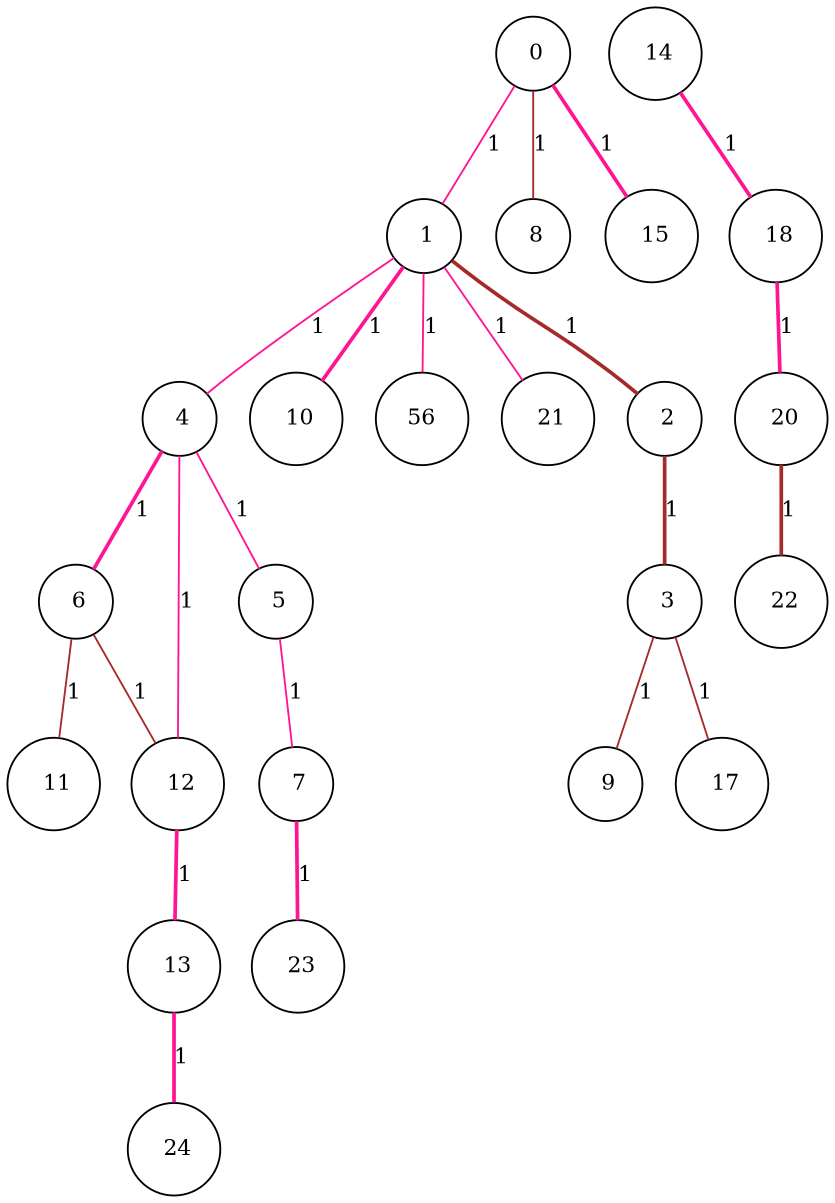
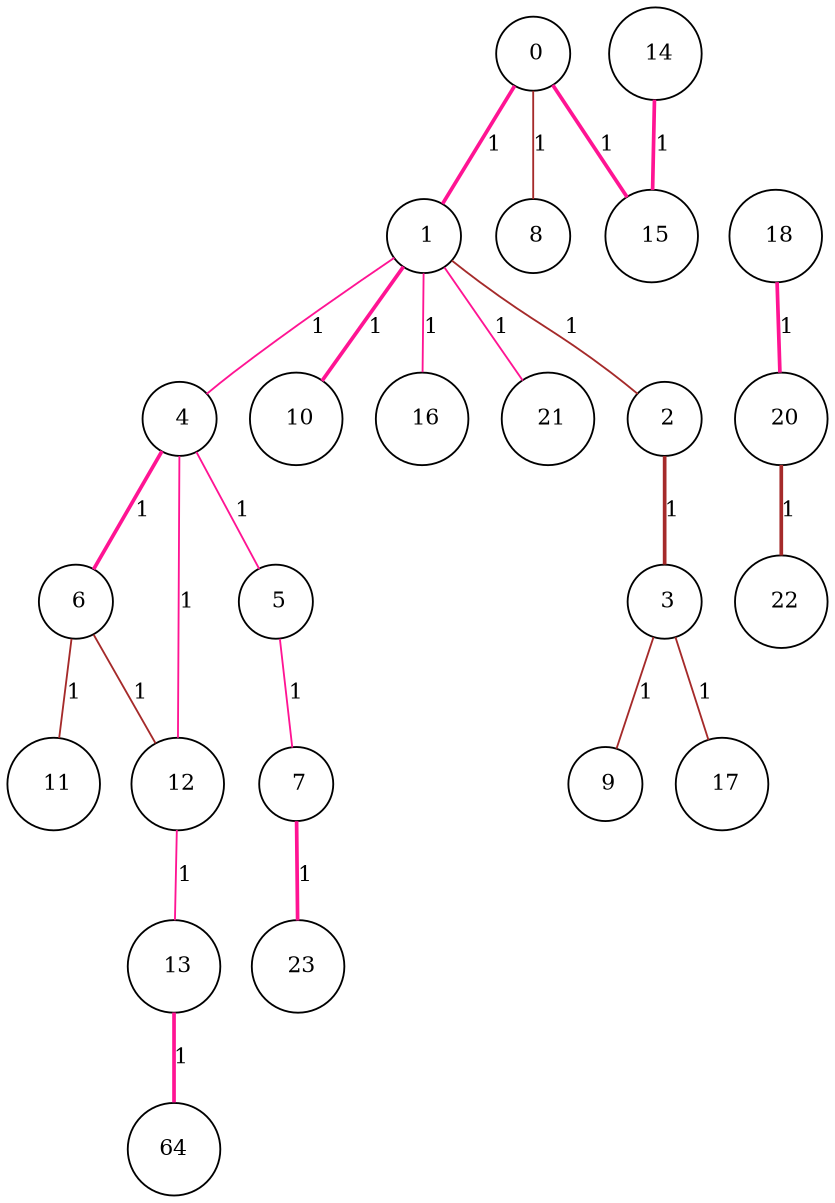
  graph {
    fixedsize="true;"
    node [color=black fontsize=12 hight=.12 shape=circle]
    edge [color=deeppink fontsize=12 style=solid]
    n1 [label=" 0" width=.12]
    n2 [label=" 1" width=.12]
    n3 [label=" 8" width=.12]
    n4 [label=" 15" width=.12]
    n5 [label=" 2" width=.12]
    n6 [label=" 4" width=.12]
    n7 [label=" 10" width=.12]
-   n8 [label=56 width=.12]
+   n8 [label=" 16" width=.12]
    n9 [label=" 21" width=.12]
    n10 [label=" 3" width=.12]
    n11 [label=" 5" width=.12]
    n12 [label=" 6" width=.12]
    n13 [label=" 12" width=.12]
    n14 [label=" 9" width=.12]
    n15 [label=" 17" width=.12]
    n16 [label=" 7" width=.12]
    n17 [label=" 11" width=.12]
    n18 [label=" 13" width=.12]
    n19 [label=" 23" width=.12]
    n20 [label=" 14" width=.12]
    n21 [label=" 18" width=.12]
-   n22 [label=" 24" width=.12]
+   n22 [label=64 width=.12]
    n23 [label=" 20" width=.12]
    n24 [label=" 22" width=.12]
-   n1 -- n2 [label=1]
+   n1 -- n2 [label=1 style=bold]
    n1 -- n3 [color=brown label=1]
    n1 -- n4 [label=1 style=bold]
-   n2 -- n5 [color=brown label=1 style=bold]
+   n2 -- n5 [color=brown label=1]
    n2 -- n6 [label=1]
    n2 -- n7 [label=1 style=bold]
    n2 -- n8 [label=1]
    n2 -- n9 [label=1]
    n5 -- n10 [color=brown label=1 style=bold]
    n6 -- n11 [label=1]
    n6 -- n12 [label=1 style=bold]
    n6 -- n13 [label=1]
    n10 -- n14 [color=brown label=1]
    n10 -- n15 [color=brown label=1]
    n11 -- n16 [label=1]
    n12 -- n13 [color=brown label=1]
    n12 -- n17 [color=brown label=1]
-   n13 -- n18 [label=1 style=bold]
+   n13 -- n18 [label=1]
    n16 -- n19 [label=1 style=bold]
    n18 -- n22 [label=1 style=bold]
-   n20 -- n21 [label=1 style=bold]
+   n20 -- n4 [label=1 style=bold]
    n21 -- n23 [label=1 style=bold]
    n23 -- n24 [color=brown label=1 style=bold]
  }
